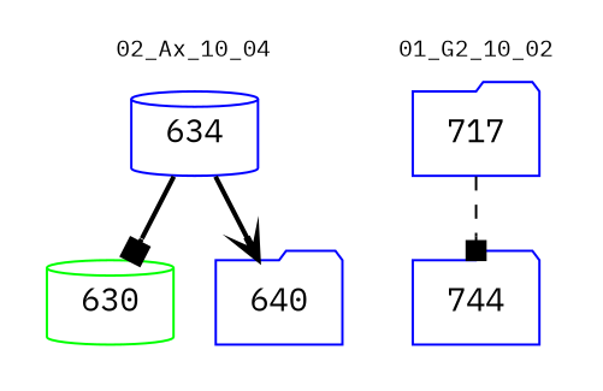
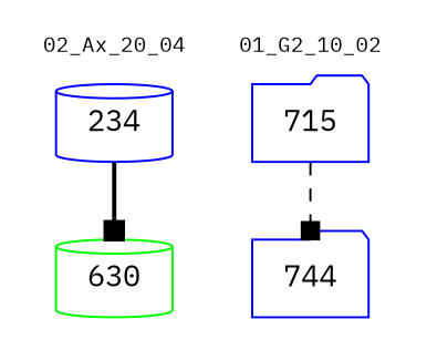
  digraph {
    fontname="IBM Plex Mono"
    node [color=blue fontname="IBM Plex Mono" shape=folder]
    edge [arrowhead=box color=black fontname="IBM Plex Mono" style=bold]
-   n1 [label=634 shape=cylinder]
+   n1 [label=234 shape=cylinder]
    n2 [color=green label=630 shape=cylinder]
-   n3 [label=640]
-   n4 [label=717]
+   n4 [label=715]
    n5 [label=744]
    subgraph cluster_1 {
      color=white
      fontsize=10
-     label="02_Ax_10_04"
+     label="02_Ax_20_04"
      n1
      n2
-     n3
    }
    subgraph cluster_2 {
      color=white
      fontsize=10
      label="01_G2_10_02"
      n4
      n5
    }
    n1 -> n2
-   n1 -> n3 [arrowhead=vee]
    n4 -> n5 [style=dashed]
  }
